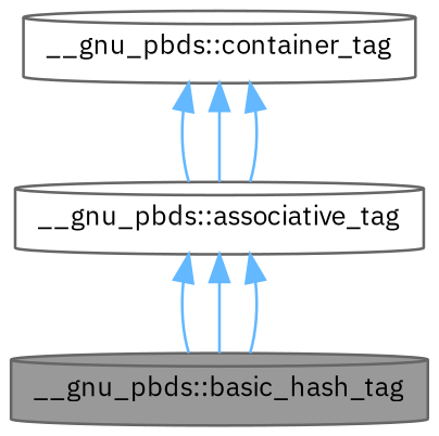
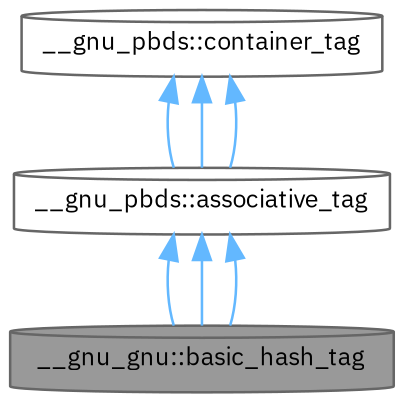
  digraph {
    fontname="IBM Plex Sans"
    node [color=gray40 fillcolor=white fontname="IBM Plex Sans" fontsize=10 shape=cylinder style=filled]
    edge [color=steelblue1 dir=back fontname="IBM Plex Sans" fontsize=10 labelfontname=Helvetica labelfontsize=10 style=solid]
-   n1 [fillcolor=grey60 fontcolor=black height=0.2 label="__gnu_pbds::basic_hash_tag" width=0.4]
+   n1 [fillcolor=grey60 fontcolor=black height=0.2 label="__gnu_gnu::basic_hash_tag" width=0.4]
    n2 [height=0.2 label="__gnu_pbds::associative_tag" width=0.4]
    n3 [height=0.2 label="__gnu_pbds::container_tag" width=0.4]
    n2 -> n1
    n2 -> n1
    n2 -> n1
    n3 -> n2
    n3 -> n2
    n3 -> n2
  }
